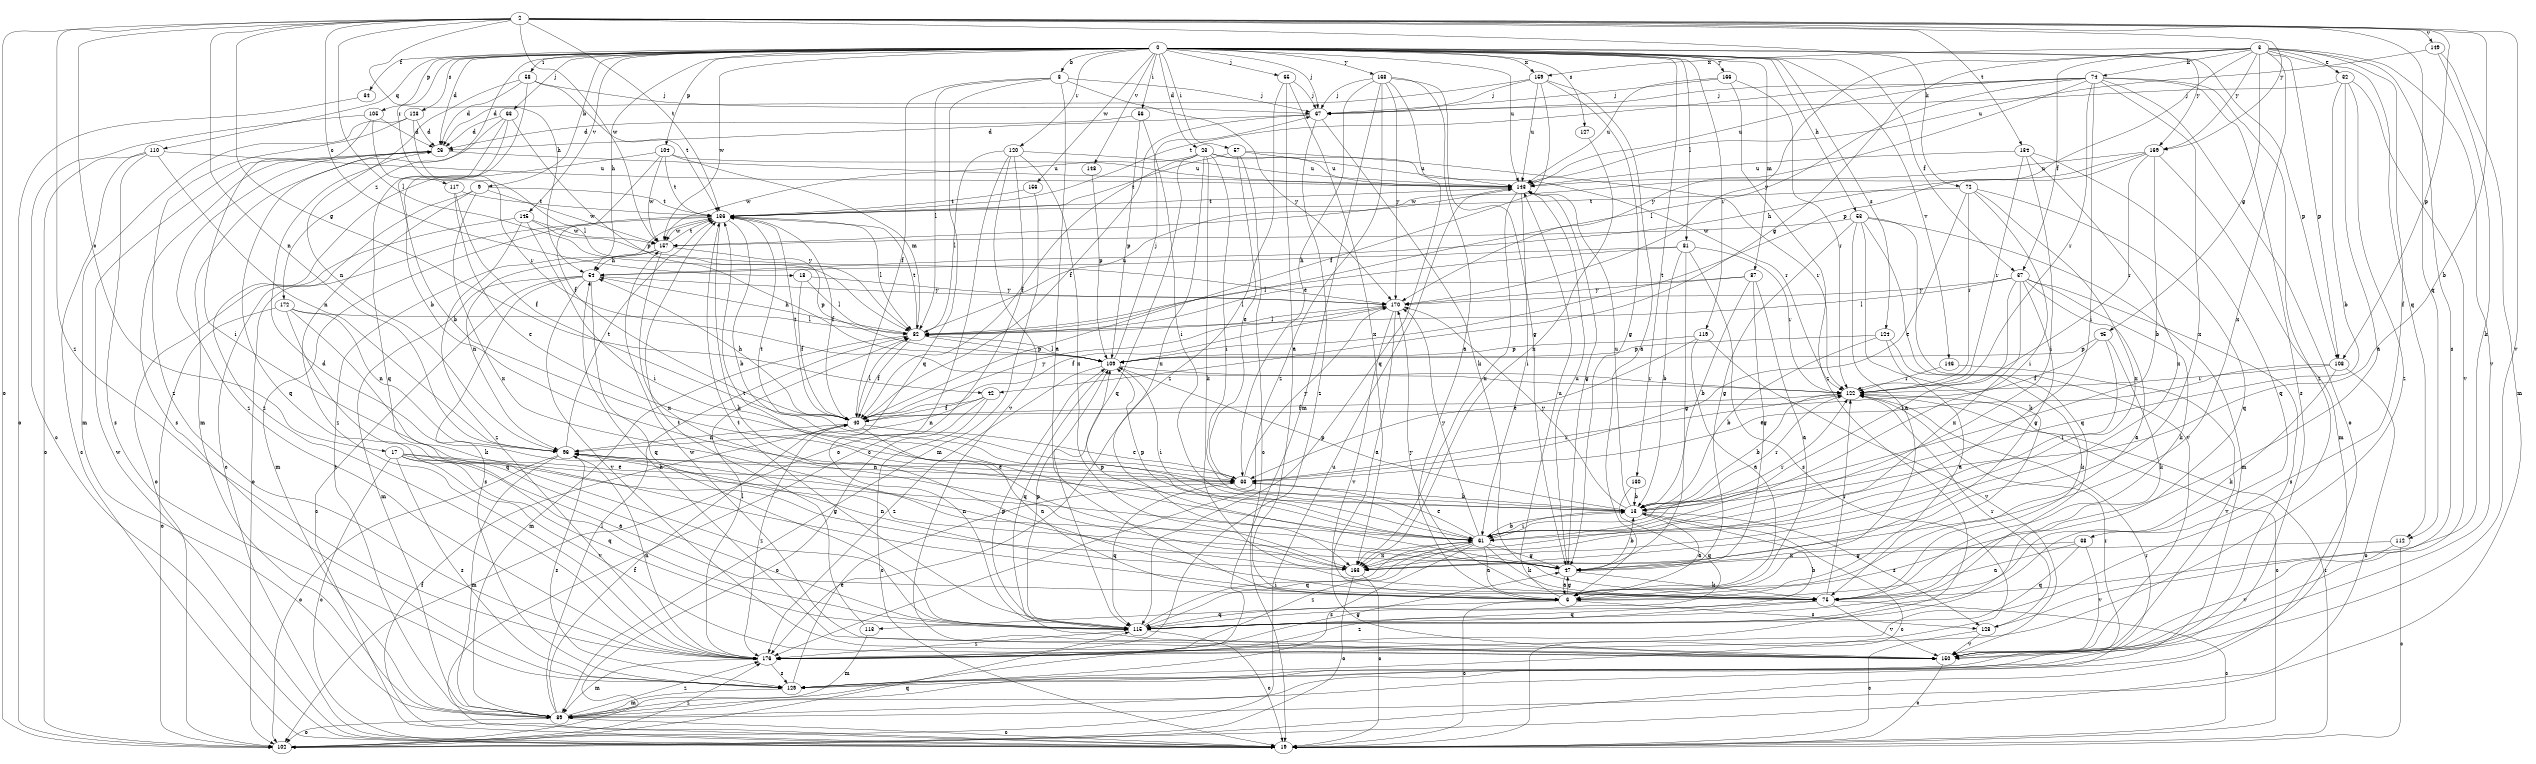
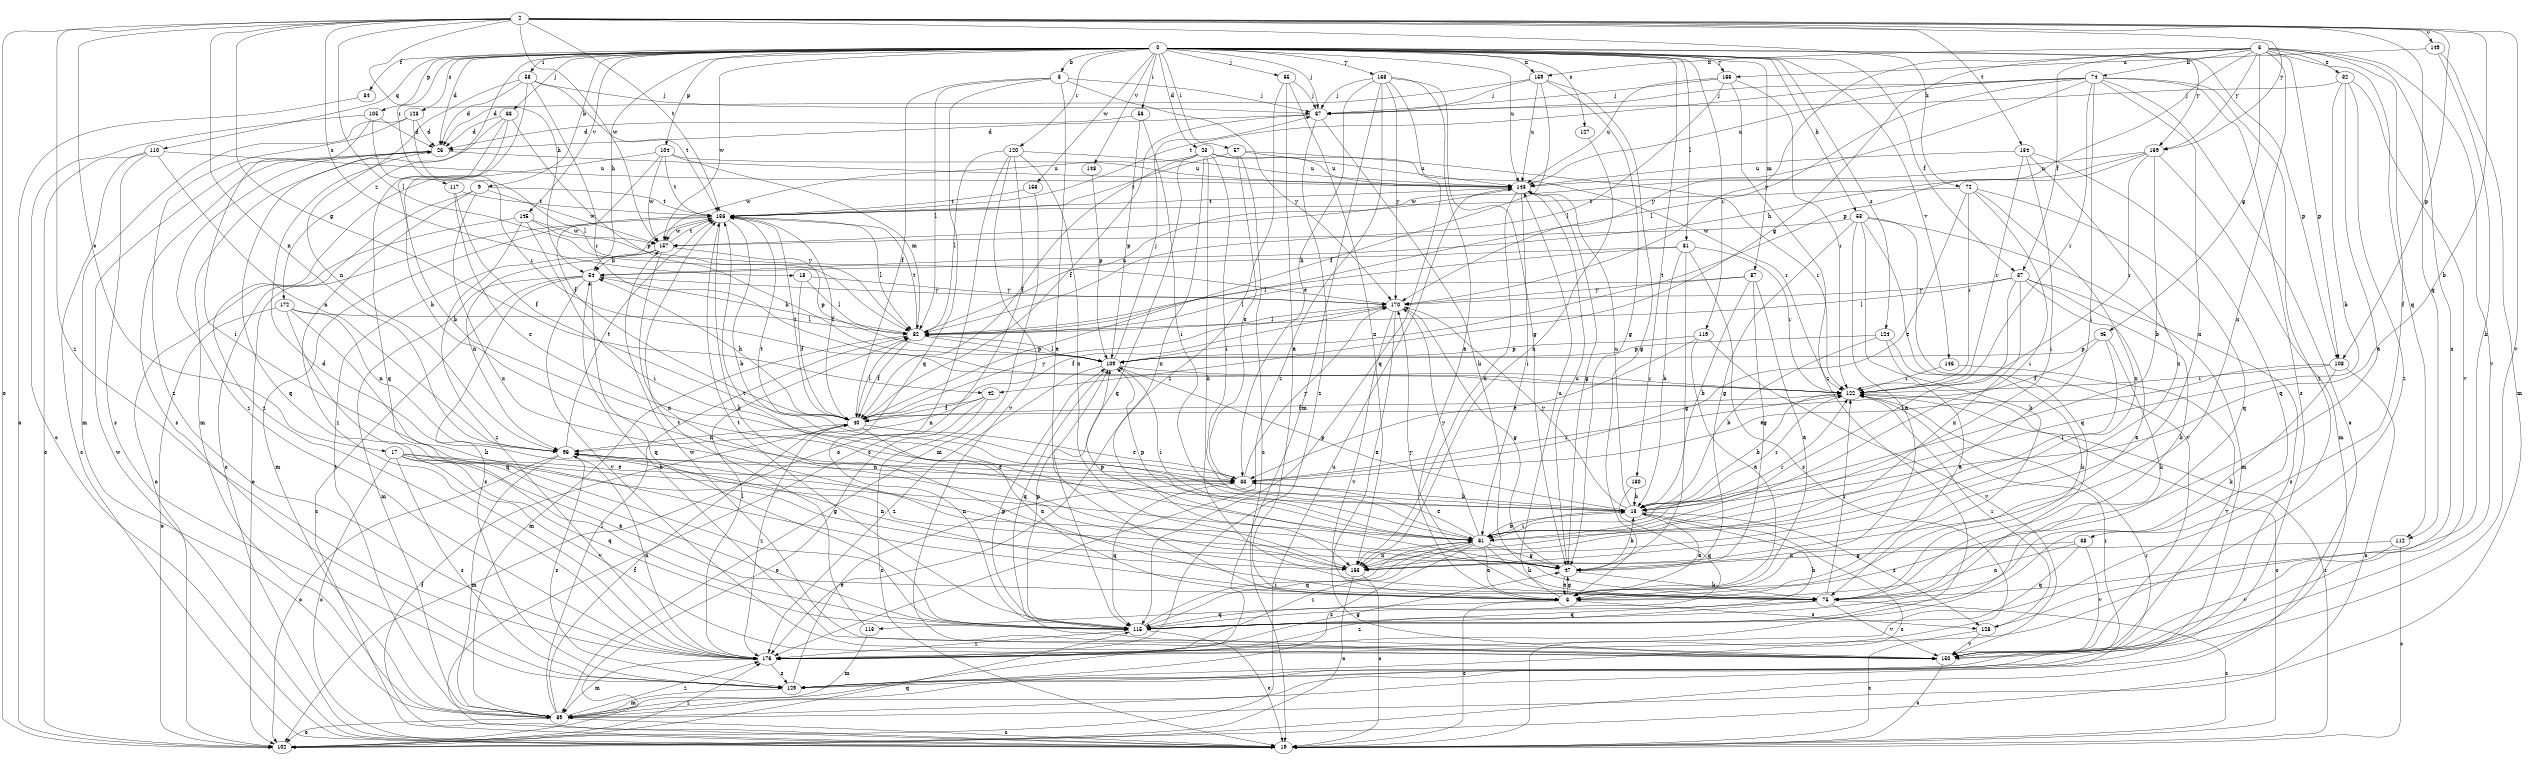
  strict digraph {
    0
    8
    9
    23
    26
    34
    37
    53
    54
    56
    57
    58
    63
    65
    67
    81
    87
    104
    105
    108
    110
    117
    119
    120
    123
    124
    127
    130
    143
    145
    146
    148
    156
    159
    166
    168
    169
    172
    157
    82
    170
    6
    40
    115
    136
    176
    163
    19
    61
    122
    75
    129
    102
    47
    150
    89
    109
    33
    13
    96
    2
    17
    18
    42
    72
    112
    134
    149
    128
    3
    32
    38
    45
    74
    113
    0 -> 8 [label=b]
    0 -> 9 [label=b]
    0 -> 23 [label=d]
    0 -> 26 [label=d]
    0 -> 34 [label=f]
    0 -> 37 [label=f]
    0 -> 53 [label=h]
    0 -> 54 [label=h]
    0 -> 56 [label=i]
    0 -> 57 [label=i]
    0 -> 58 [label=i]
    0 -> 63 [label=j]
    0 -> 65 [label=j]
    0 -> 67 [label=j]
    0 -> 81 [label=l]
    0 -> 87 [label=m]
    0 -> 104 [label=p]
    0 -> 105 [label=p]
    0 -> 108 [label=p]
    0 -> 110 [label=q]
    0 -> 117 [label=r]
    0 -> 119 [label=r]
    0 -> 120 [label=r]
    0 -> 123 [label=s]
    0 -> 124 [label=s]
    0 -> 127 [label=s]
    0 -> 130 [label=t]
    0 -> 143 [label=u]
    0 -> 145 [label=v]
    0 -> 146 [label=v]
    0 -> 148 [label=v]
    0 -> 156 [label=w]
    0 -> 159 [label=x]
    0 -> 166 [label=y]
    0 -> 168 [label=y]
    0 -> 169 [label=y]
    0 -> 172 [label=z]
    0 -> 157 [label=w]
    8 -> 67 [label=j]
    8 -> 82 [label=l]
    8 -> 170 [label=y]
    8 -> 6 [label=a]
    8 -> 40 [label=f]
    8 -> 115 [label=q]
    9 -> 157 [label=w]
    9 -> 136 [label=t]
    9 -> 176 [label=z]
    9 -> 163 [label=x]
    9 -> 19 [label=c]
    23 -> 143 [label=u]
    23 -> 157 [label=w]
    23 -> 40 [label=f]
    23 -> 115 [label=q]
    23 -> 163 [label=x]
    23 -> 61 [label=i]
    23 -> 122 [label=r]
    23 -> 75 [label=k]
    26 -> 143 [label=u]
    26 -> 115 [label=q]
    26 -> 176 [label=z]
    26 -> 129 [label=s]
    34 -> 102 [label=o]
    37 -> 82 [label=l]
    37 -> 170 [label=y]
    37 -> 6 [label=a]
    37 -> 163 [label=x]
    37 -> 61 [label=i]
    37 -> 75 [label=k]
    37 -> 129 [label=s]
-   37 -> 47 [label=g]
+   170 -> 47 [label=g]
    53 -> 157 [label=w]
    53 -> 6 [label=a]
    53 -> 115 [label=q]
    53 -> 75 [label=k]
    53 -> 47 [label=g]
    53 -> 150 [label=v]
    53 -> 89 [label=m]
    54 -> 170 [label=y]
    54 -> 115 [label=q]
    54 -> 19 [label=c]
    54 -> 129 [label=s]
    54 -> 150 [label=v]
    54 -> 89 [label=m]
    56 -> 26 [label=d]
    56 -> 61 [label=i]
    56 -> 109 [label=p]
    57 -> 143 [label=u]
    57 -> 136 [label=t]
    57 -> 19 [label=c]
    57 -> 122 [label=r]
    57 -> 33 [label=e]
    58 -> 26 [label=d]
    58 -> 67 [label=j]
    58 -> 136 [label=t]
+   58 -> 122 [label=r]
    58 -> 13 [label=b]
    58 -> 96 [label=n]
    63 -> 26 [label=d]
    63 -> 115 [label=q]
    63 -> 89 [label=m]
    63 -> 109 [label=p]
    63 -> 13 [label=b]
    65 -> 67 [label=j]
    65 -> 6 [label=a]
    65 -> 176 [label=z]
    65 -> 163 [label=x]
    67 -> 26 [label=d]
    67 -> 40 [label=f]
    67 -> 176 [label=z]
    67 -> 75 [label=k]
    81 -> 54 [label=h]
    81 -> 82 [label=l]
    81 -> 122 [label=r]
    81 -> 129 [label=s]
    81 -> 47 [label=g]
    81 -> 13 [label=b]
    87 -> 82 [label=l]
    87 -> 170 [label=y]
    87 -> 6 [label=a]
    87 -> 47 [label=g]
    87 -> 13 [label=b]
    104 -> 143 [label=u]
    104 -> 157 [label=w]
    104 -> 82 [label=m]
    104 -> 40 [label=f]
    104 -> 136 [label=t]
    104 -> 176 [label=z]
    105 -> 26 [label=d]
    105 -> 82 [label=l]
    105 -> 19 [label=c]
    105 -> 61 [label=i]
    108 -> 122 [label=r]
    108 -> 75 [label=k]
    108 -> 102 [label=o]
    108 -> 33 [label=e]
    110 -> 143 [label=u]
    110 -> 19 [label=c]
    110 -> 129 [label=s]
    110 -> 102 [label=o]
    110 -> 96 [label=n]
    117 -> 40 [label=f]
    117 -> 136 [label=t]
    117 -> 33 [label=e]
    119 -> 6 [label=a]
    119 -> 150 [label=v]
    119 -> 109 [label=p]
    119 -> 33 [label=e]
    120 -> 143 [label=u]
    120 -> 82 [label=l]
    120 -> 163 [label=x]
    120 -> 19 [label=c]
    120 -> 102 [label=o]
    120 -> 150 [label=v]
    123 -> 26 [label=d]
    123 -> 176 [label=z]
    123 -> 122 [label=r]
    123 -> 89 [label=m]
    124 -> 6 [label=a]
    124 -> 75 [label=k]
    124 -> 109 [label=p]
    124 -> 13 [label=b]
    127 -> 163 [label=x]
    130 -> 115 [label=q]
    130 -> 13 [label=b]
    143 -> 136 [label=t]
    143 -> 163 [label=x]
    143 -> 61 [label=i]
    143 -> 47 [label=g]
    145 -> 157 [label=w]
    145 -> 170 [label=y]
    145 -> 176 [label=z]
    145 -> 61 [label=i]
    145 -> 102 [label=o]
    146 -> 122 [label=r]
    146 -> 150 [label=v]
    148 -> 109 [label=p]
    156 -> 136 [label=t]
    156 -> 89 [label=m]
    159 -> 26 [label=d]
    159 -> 67 [label=j]
    159 -> 143 [label=u]
-   159 -> 6 [label=a]
+   159 -> 6 [label=g]
    159 -> 40 [label=f]
    159 -> 47 [label=g]
    166 -> 67 [label=j]
    166 -> 143 [label=u]
+   166 -> 82 [label=l]
    166 -> 176 [label=z]
    166 -> 122 [label=r]
    168 -> 67 [label=j]
    168 -> 170 [label=y]
    168 -> 6 [label=a]
    168 -> 115 [label=q]
    168 -> 176 [label=z]
    168 -> 47 [label=g]
    168 -> 89 [label=m]
    168 -> 33 [label=e]
    169 -> 54 [label=h]
    169 -> 143 [label=u]
    169 -> 157 [label=w]
    169 -> 122 [label=r]
    169 -> 89 [label=m]
    169 -> 13 [label=b]
    172 -> 82 [label=l]
    172 -> 115 [label=q]
    172 -> 75 [label=k]
    172 -> 102 [label=o]
    172 -> 96 [label=n]
    157 -> 54 [label=h]
    157 -> 136 [label=t]
    157 -> 163 [label=x]
    157 -> 109 [label=p]
    157 -> 96 [label=n]
    82 -> 54 [label=h]
    82 -> 143 [label=u]
    82 -> 40 [label=f]
    82 -> 136 [label=t]
    82 -> 89 [label=m]
    82 -> 109 [label=p]
    170 -> 82 [label=l]
    170 -> 6 [label=a]
    170 -> 40 [label=f]
    170 -> 150 [label=v]
    6 -> 143 [label=u]
    6 -> 19 [label=c]
    6 -> 47 [label=g]
    6 -> 128 [label=s]
    6 -> 113 [label=q]
    40 -> 54 [label=h]
    40 -> 82 [label=l]
    40 -> 170 [label=y]
    40 -> 6 [label=a]
    40 -> 136 [label=t]
    40 -> 176 [label=z]
    40 -> 33 [label=e]
    40 -> 96 [label=n]
    115 -> 136 [label=t]
    115 -> 176 [label=z]
    115 -> 19 [label=c]
    115 -> 61 [label=i]
    115 -> 109 [label=p]
    115 -> 13 [label=b]
    136 -> 157 [label=w]
    136 -> 82 [label=l]
    136 -> 40 [label=f]
    136 -> 75 [label=k]
    136 -> 102 [label=o]
    136 -> 89 [label=m]
    136 -> 13 [label=b]
    176 -> 82 [label=l]
    176 -> 129 [label=s]
    176 -> 47 [label=g]
    176 -> 89 [label=m]
    176 -> 96 [label=n]
    163 -> 136 [label=t]
    163 -> 19 [label=c]
    163 -> 102 [label=o]
    163 -> 96 [label=n]
    19 -> 26 [label=w]
    19 -> 40 [label=f]
    19 -> 122 [label=r]
    61 -> 170 [label=y]
    61 -> 6 [label=a]
    61 -> 115 [label=q]
    61 -> 176 [label=z]
    61 -> 163 [label=x]
    61 -> 122 [label=r]
    61 -> 75 [label=k]
    61 -> 129 [label=s]
    61 -> 47 [label=g]
    61 -> 109 [label=p]
    61 -> 33 [label=e]
    61 -> 13 [label=b]
    122 -> 40 [label=f]
    122 -> 19 [label=c]
    122 -> 13 [label=b]
    75 -> 170 [label=y]
    75 -> 115 [label=q]
    75 -> 176 [label=z]
    75 -> 19 [label=c]
    75 -> 122 [label=r]
    75 -> 150 [label=v]
    129 -> 122 [label=r]
    129 -> 89 [label=m]
    129 -> 33 [label=e]
    102 -> 143 [label=u]
    102 -> 115 [label=q]
    102 -> 176 [label=z]
    47 -> 26 [label=d]
    47 -> 143 [label=u]
    47 -> 6 [label=a]
    47 -> 75 [label=k]
    47 -> 109 [label=p]
    47 -> 13 [label=b]
    47 -> 96 [label=n]
    150 -> 54 [label=h]
    150 -> 157 [label=w]
    150 -> 19 [label=c]
    150 -> 109 [label=p]
    89 -> 82 [label=l]
    89 -> 40 [label=f]
    89 -> 136 [label=t]
    89 -> 176 [label=z]
    89 -> 19 [label=c]
    89 -> 122 [label=r]
    89 -> 102 [label=o]
    109 -> 67 [label=j]
    109 -> 82 [label=l]
    109 -> 115 [label=q]
    109 -> 176 [label=z]
    109 -> 61 [label=i]
    109 -> 122 [label=r]
    33 -> 170 [label=y]
    33 -> 115 [label=q]
    33 -> 136 [label=t]
    33 -> 122 [label=r]
    33 -> 13 [label=b]
    33 -> 96 [label=n]
    13 -> 143 [label=u]
    13 -> 170 [label=y]
    13 -> 6 [label=a]
    13 -> 19 [label=c]
    13 -> 61 [label=i]
    13 -> 122 [label=r]
    13 -> 109 [label=p]
    13 -> 128 [label=s]
    96 -> 136 [label=t]
    96 -> 129 [label=s]
    96 -> 102 [label=o]
    96 -> 89 [label=m]
    96 -> 33 [label=e]
    2 -> 54 [label=h]
    2 -> 108 [label=p]
    2 -> 169 [label=y]
    2 -> 157 [label=w]
    2 -> 82 [label=l]
    2 -> 136 [label=t]
    2 -> 176 [label=z]
    2 -> 102 [label=o]
    2 -> 150 [label=v]
    2 -> 13 [label=b]
    2 -> 96 [label=n]
    2 -> 17 [label=c]
    2 -> 18 [label=c]
    2 -> 42 [label=g]
    2 -> 72 [label=k]
    2 -> 112 [label=q]
    2 -> 134 [label=t]
    2 -> 149 [label=v]
    17 -> 6 [label=a]
    17 -> 115 [label=q]
    17 -> 19 [label=c]
    17 -> 129 [label=s]
    17 -> 47 [label=g]
    17 -> 150 [label=v]
    17 -> 33 [label=e]
    18 -> 82 [label=l]
    18 -> 170 [label=y]
    18 -> 40 [label=f]
    42 -> 40 [label=f]
    42 -> 19 [label=c]
    42 -> 102 [label=o]
    42 -> 96 [label=n]
    72 -> 115 [label=q]
    72 -> 136 [label=t]
    72 -> 163 [label=x]
    72 -> 61 [label=i]
    72 -> 122 [label=r]
    72 -> 33 [label=e]
    112 -> 163 [label=x]
    112 -> 19 [label=c]
    112 -> 150 [label=v]
    134 -> 143 [label=u]
    134 -> 115 [label=q]
    134 -> 163 [label=x]
    134 -> 61 [label=i]
    134 -> 122 [label=r]
-   149 -> 143 [label=u]
+   149 -> 166 [label=u]
    149 -> 75 [label=k]
    149 -> 89 [label=m]
    128 -> 19 [label=c]
    128 -> 122 [label=r]
    128 -> 150 [label=v]
    3 -> 37 [label=f]
    3 -> 108 [label=p]
    3 -> 159 [label=x]
    3 -> 169 [label=y]
    3 -> 170 [label=y]
    3 -> 163 [label=x]
    3 -> 150 [label=v]
    3 -> 109 [label=p]
    3 -> 42 [label=g]
    3 -> 112 [label=q]
    3 -> 128 [label=s]
    3 -> 32 [label=e]
    3 -> 38 [label=f]
    3 -> 45 [label=g]
    3 -> 74 [label=k]
    32 -> 67 [label=j]
    32 -> 6 [label=a]
    32 -> 176 [label=z]
    32 -> 150 [label=v]
    32 -> 13 [label=b]
    38 -> 6 [label=a]
    38 -> 115 [label=q]
    38 -> 47 [label=g]
    38 -> 150 [label=v]
    45 -> 40 [label=f]
    45 -> 61 [label=i]
    45 -> 75 [label=k]
    45 -> 109 [label=p]
    74 -> 67 [label=j]
    74 -> 143 [label=u]
    74 -> 82 [label=l]
    74 -> 170 [label=y]
    74 -> 136 [label=t]
    74 -> 176 [label=z]
    74 -> 163 [label=x]
    74 -> 61 [label=i]
    74 -> 122 [label=r]
    74 -> 129 [label=s]
    74 -> 102 [label=o]
    113 -> 136 [label=t]
    113 -> 89 [label=m]
  }
